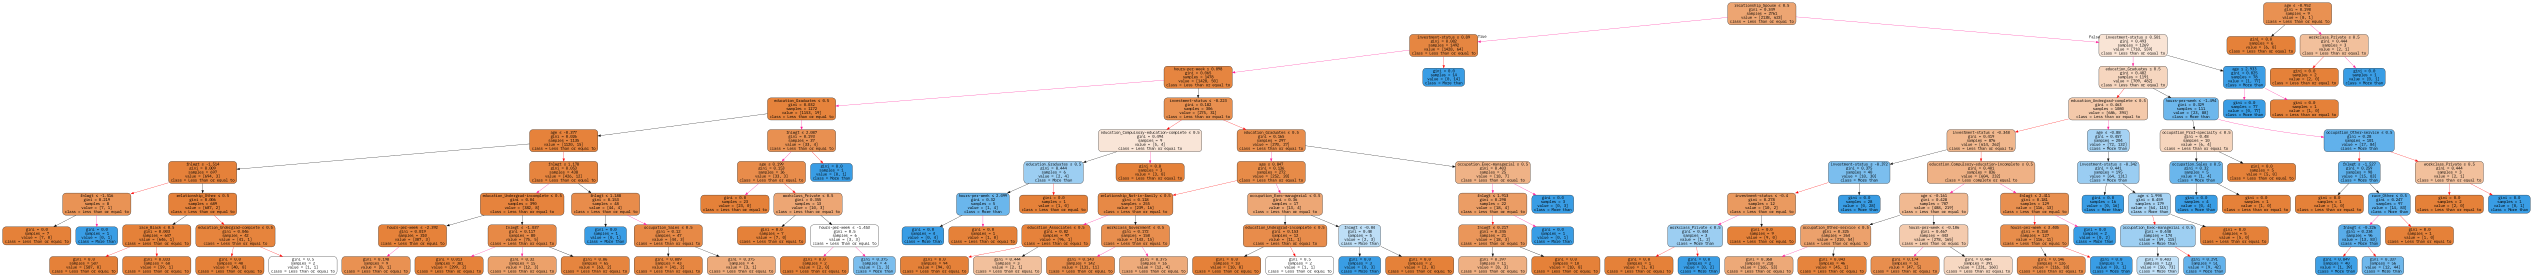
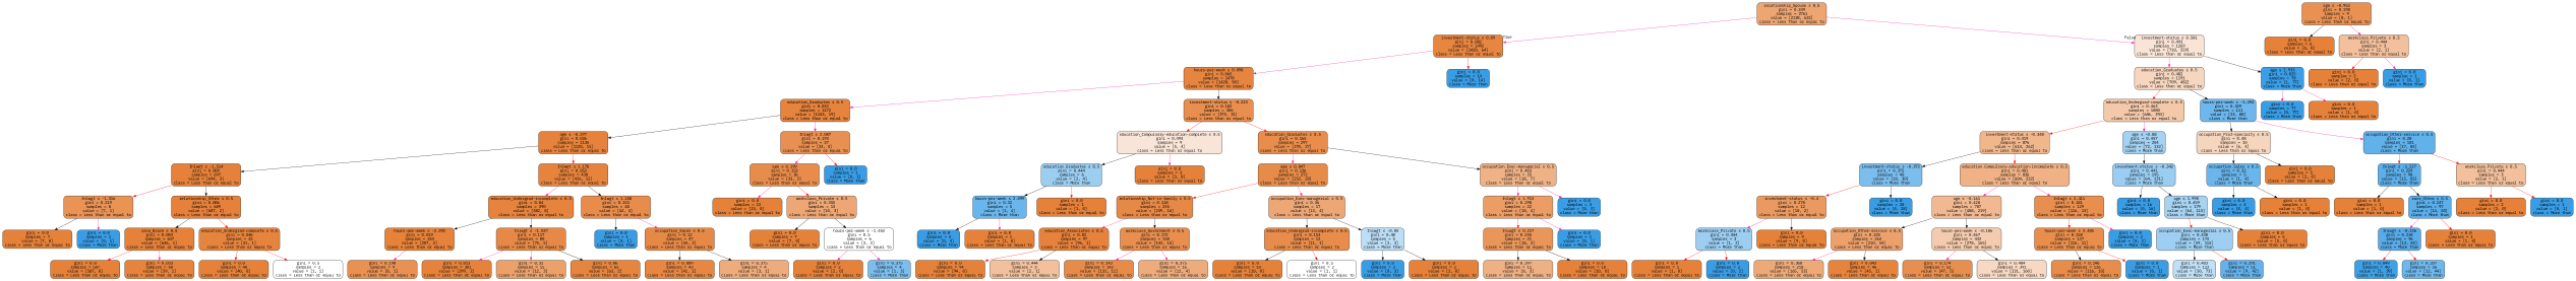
  digraph {
    fontname="IBM Plex Mono"
    node [color=black fillcolor="#e58139ff" fontname="IBM Plex Mono" shape=box style="filled, rounded"]
    edge [color=black fontname="IBM Plex Mono"]
    n1 [fillcolor="#e58139b5" label=<relationship_Spouse &le; 0.5<br/>gini = 0.349<br/>samples = 2761<br/>value = [2138, 623]<br/>class = Less than or equal to>]
    n2 [fillcolor="#e58139f4" label=<investment-status &le; 0.89<br/>gini = 0.082<br/>samples = 1492<br/>value = [1428, 64]<br/>class = Less than or equal to>]
    n3 [fillcolor="#e5813936" label=<investment-status &le; 0.501<br/>gini = 0.493<br/>samples = 1269<br/>value = [710, 559]<br/>class = Less than or equal to>]
    n4 [fillcolor="#e58139f6" label=<hours-per-week &le; 0.098<br/>gini = 0.065<br/>samples = 1478<br/>value = [1428, 50]<br/>class = Less than or equal to>]
    n5 [fillcolor="#399de5ff" label=<gini = 0.0<br/>samples = 14<br/>value = [0, 14]<br/>class = More than>]
    n6 [fillcolor="#e5813952" label=<education_Graduates &le; 0.5<br/>gini = 0.482<br/>samples = 1191<br/>value = [709, 482]<br/>class = Less than or equal to>]
    n7 [fillcolor="#399de5fc" label=<age &le; 2.933<br/>gini = 0.025<br/>samples = 78<br/>value = [1, 77]<br/>class = More than>]
    n8 [fillcolor="#e58139fb" label=<education_Graduates &le; 0.5<br/>gini = 0.032<br/>samples = 1172<br/>value = [1153, 19]<br/>class = Less than or equal to>]
    n9 [fillcolor="#e58139e2" label=<investment-status &le; -0.223<br/>gini = 0.182<br/>samples = 306<br/>value = [275, 31]<br/>class = Less than or equal to>]
    n10 [fillcolor="#e58139fc" label=<age &le; -0.377<br/>gini = 0.026<br/>samples = 1135<br/>value = [1120, 15]<br/>class = Less than or equal to>]
    n11 [fillcolor="#e58139e0" label=<fnlwgt &le; 2.087<br/>gini = 0.193<br/>samples = 37<br/>value = [33, 4]<br/>class = Less than or equal to>]
    n12 [fillcolor="#e5813933" label=<education_Compulsory-education-complete &le; 0.5<br/>gini = 0.494<br/>samples = 9<br/>value = [5, 4]<br/>class = Less than or equal to>]
    n13 [fillcolor="#e58139e6" label=<education_Graduates &le; 0.5<br/>gini = 0.165<br/>samples = 297<br/>value = [270, 27]<br/>class = Less than or equal to>]
    n14 [fillcolor="#e58139fe" label=<fnlwgt &le; -1.514<br/>gini = 0.009<br/>samples = 697<br/>value = [694, 3]<br/>class = Less than or equal to>]
    n15 [fillcolor="#e58139f8" label=<fnlwgt &le; 1.178<br/>gini = 0.053<br/>samples = 438<br/>value = [426, 12]<br/>class = Less than or equal to>]
    n16 [fillcolor="#e58139e8" label=<age &le; 0.199<br/>gini = 0.153<br/>samples = 36<br/>value = [33, 3]<br/>class = Less than or equal to>]
    n17 [fillcolor="#399de5ff" label=<gini = 0.0<br/>samples = 1<br/>value = [0, 1]<br/>class = More than>]
    n18 [fillcolor="#e58139db" label=<fnlwgt &le; -1.516<br/>gini = 0.219<br/>samples = 8<br/>value = [7, 1]<br/>class = Less than or equal to>]
    n19 [fillcolor="#e58139fe" label=<relationship_Other &le; 0.5<br/>gini = 0.006<br/>samples = 689<br/>value = [687, 2]<br/>class = Less than or equal to>]
    n20 [fillcolor="#e58139fa" label=<education_Undergrad-incomplete &le; 0.5<br/>gini = 0.04<br/>samples = 390<br/>value = [382, 8]<br/>class = Less than or equal to>]
    n21 [fillcolor="#e58139e8" label=<fnlwgt &le; 1.188<br/>gini = 0.153<br/>samples = 48<br/>value = [44, 4]<br/>class = Less than or equal to>]
    n22 [label=<gini = 0.0<br/>samples = 7<br/>value = [7, 0]<br/>class = Less than or equal to>]
    n23 [fillcolor="#399de5ff" label=<gini = 0.0<br/>samples = 1<br/>value = [0, 1]<br/>class = More than>]
    n24 [label=<race_Black &le; 0.5<br/>gini = 0.003<br/>samples = 647<br/>value = [646, 1]<br/>class = Less than or equal to>]
    n25 [fillcolor="#e58139f9" label=<education_Undergrad-complete &le; 0.5<br/>gini = 0.046<br/>samples = 42<br/>value = [41, 1]<br/>class = Less than or equal to>]
    n26 [label=<gini = 0.0<br/>samples = 587<br/>value = [587, 0]<br/>class = Less than or equal to>]
    n27 [fillcolor="#e58139fb" label=<gini = 0.033<br/>samples = 60<br/>value = [59, 1]<br/>class = Less than or equal to>]
    n28 [label=<gini = 0.0<br/>samples = 40<br/>value = [40, 0]<br/>class = Less than or equal to>]
    n29 [fillcolor="#e5813900" label=<gini = 0.5<br/>samples = 2<br/>value = [1, 1]<br/>class = Less than or equal to>]
    n30 [fillcolor="#e58139fd" label=<hours-per-week &le; -2.392<br/>gini = 0.019<br/>samples = 310<br/>value = [307, 3]<br/>class = Less than or equal to>]
    n31 [fillcolor="#e58139ee" label=<fnlwgt &le; -1.037<br/>gini = 0.117<br/>samples = 80<br/>value = [75, 5]<br/>class = Less than or equal to>]
    n32 [fillcolor="#399de5ff" label=<gini = 0.0<br/>samples = 1<br/>value = [0, 1]<br/>class = More than>]
    n33 [fillcolor="#e58139ee" label=<occupation_Sales &le; 0.5<br/>gini = 0.12<br/>samples = 47<br/>value = [44, 3]<br/>class = Less than or equal to>]
    n34 [fillcolor="#e58139df" label=<gini = 0.198<br/>samples = 9<br/>value = [8, 1]<br/>class = Less than or equal to>]
    n35 [fillcolor="#e58139fd" label=<gini = 0.013<br/>samples = 301<br/>value = [299, 2]<br/>class = Less than or equal to>]
    n36 [fillcolor="#e58139bf" label=<gini = 0.32<br/>samples = 15<br/>value = [12, 3]<br/>class = Less than or equal to>]
    n37 [fillcolor="#e58139f7" label=<gini = 0.06<br/>samples = 65<br/>value = [63, 2]<br/>class = Less than or equal to>]
    n38 [fillcolor="#e58139f3" label=<gini = 0.089<br/>samples = 43<br/>value = [41, 2]<br/>class = Less than or equal to>]
    n39 [fillcolor="#e58139aa" label=<gini = 0.375<br/>samples = 4<br/>value = [3, 1]<br/>class = Less than or equal to>]
    n40 [label=<gini = 0.0<br/>samples = 23<br/>value = [23, 0]<br/>class = Less than or equal to>]
    n41 [fillcolor="#e58139b3" label=<workclass_Private &le; 0.5<br/>gini = 0.355<br/>samples = 13<br/>value = [10, 3]<br/>class = Less than or equal to>]
    n42 [label=<gini = 0.0<br/>samples = 7<br/>value = [7, 0]<br/>class = Less than or equal to>]
    n43 [fillcolor="#e5813900" label=<hours-per-week &le; -1.453<br/>gini = 0.5<br/>samples = 6<br/>value = [3, 3]<br/>class = Less than or equal to>]
    n44 [label=<gini = 0.0<br/>samples = 2<br/>value = [2, 0]<br/>class = Less than or equal to>]
    n45 [fillcolor="#399de5aa" label=<gini = 0.375<br/>samples = 4<br/>value = [1, 3]<br/>class = More than>]
    n46 [fillcolor="#399de57f" label=<education_Graduates &le; 0.5<br/>gini = 0.444<br/>samples = 6<br/>value = [2, 4]<br/>class = More than>]
    n47 [label=<gini = 0.0<br/>samples = 3<br/>value = [3, 0]<br/>class = Less than or equal to>]
    n48 [fillcolor="#e58139eb" label=<age &le; 0.847<br/>gini = 0.136<br/>samples = 272<br/>value = [252, 20]<br/>class = Less than or equal to>]
    n49 [fillcolor="#e581399c" label=<occupation_Exec-managerial &le; 0.5<br/>gini = 0.403<br/>samples = 25<br/>value = [18, 7]<br/>class = Less than or equal to>]
    n50 [fillcolor="#399de5bf" label=<hours-per-week &le; 2.099<br/>gini = 0.32<br/>samples = 5<br/>value = [1, 4]<br/>class = More than>]
    n51 [label=<gini = 0.0<br/>samples = 1<br/>value = [1, 0]<br/>class = Less than or equal to>]
    n52 [fillcolor="#399de5ff" label=<gini = 0.0<br/>samples = 4<br/>value = [0, 4]<br/>class = More than>]
    n53 [label=<gini = 0.0<br/>samples = 1<br/>value = [1, 0]<br/>class = Less than or equal to>]
    n54 [fillcolor="#e58139ee" label=<relationship_Not-in-family &le; 0.5<br/>gini = 0.118<br/>samples = 255<br/>value = [239, 16]<br/>class = Less than or equal to>]
    n55 [fillcolor="#e58139b1" label=<occupation_Exec-managerial &le; 0.5<br/>gini = 0.36<br/>samples = 17<br/>value = [13, 4]<br/>class = Less than or equal to>]
    n56 [fillcolor="#e58139c6" label=<fnlwgt &le; 1.913<br/>gini = 0.298<br/>samples = 22<br/>value = [18, 4]<br/>class = Less than or equal to>]
    n57 [fillcolor="#399de5ff" label=<gini = 0.0<br/>samples = 3<br/>value = [0, 3]<br/>class = More than>]
    n58 [fillcolor="#e58139fc" label=<education_Associates &le; 0.5<br/>gini = 0.02<br/>samples = 97<br/>value = [96, 1]<br/>class = Less than or equal to>]
    n59 [fillcolor="#e58139e4" label=<workclass_Government &le; 0.5<br/>gini = 0.172<br/>samples = 158<br/>value = [143, 15]<br/>class = Less than or equal to>]
    n60 [fillcolor="#e58139e8" label=<education_Undergrad-incomplete &le; 0.5<br/>gini = 0.153<br/>samples = 12<br/>value = [11, 1]<br/>class = Less than or equal to>]
    n61 [fillcolor="#399de555" label=<fnlwgt &le; -0.04<br/>gini = 0.48<br/>samples = 5<br/>value = [2, 3]<br/>class = More than>]
    n62 [label=<gini = 0.0<br/>samples = 94<br/>value = [94, 0]<br/>class = Less than or equal to>]
    n63 [fillcolor="#e581397f" label=<gini = 0.444<br/>samples = 3<br/>value = [2, 1]<br/>class = Less than or equal to>]
    n64 [fillcolor="#e58139ea" label=<gini = 0.143<br/>samples = 142<br/>value = [131, 11]<br/>class = Less than or equal to>]
    n65 [fillcolor="#e58139aa" label=<gini = 0.375<br/>samples = 16<br/>value = [12, 4]<br/>class = Less than or equal to>]
    n66 [label=<gini = 0.0<br/>samples = 10<br/>value = [10, 0]<br/>class = Less than or equal to>]
    n67 [fillcolor="#e5813900" label=<gini = 0.5<br/>samples = 2<br/>value = [1, 1]<br/>class = Less than or equal to>]
    n68 [fillcolor="#399de5ff" label=<gini = 0.0<br/>samples = 3<br/>value = [0, 3]<br/>class = More than>]
    n69 [label=<gini = 0.0<br/>samples = 2<br/>value = [2, 0]<br/>class = Less than or equal to>]
    n70 [fillcolor="#e58139d4" label=<fnlwgt &le; 0.217<br/>gini = 0.245<br/>samples = 21<br/>value = [18, 3]<br/>class = Less than or equal to>]
    n71 [fillcolor="#399de5ff" label=<gini = 0.0<br/>samples = 1<br/>value = [0, 1]<br/>class = More than>]
    n72 [fillcolor="#e581399f" label=<gini = 0.397<br/>samples = 11<br/>value = [8, 3]<br/>class = Less than or equal to>]
    n73 [label=<gini = 0.0<br/>samples = 10<br/>value = [10, 0]<br/>class = Less than or equal to>]
    n74 [fillcolor="#e581396d" label=<education_Undergrad-complete &le; 0.5<br/>gini = 0.463<br/>samples = 1080<br/>value = [686, 394]<br/>class = Less than or equal to>]
    n75 [fillcolor="#399de5bc" label=<hours-per-week &le; -1.494<br/>gini = 0.329<br/>samples = 111<br/>value = [23, 88]<br/>class = More than>]
    n76 [fillcolor="#399de5ff" label=<gini = 0.0<br/>samples = 77<br/>value = [0, 77]<br/>class = More than>]
    n77 [label=<gini = 0.0<br/>samples = 1<br/>value = [1, 0]<br/>class = Less than or equal to>]
    n78 [fillcolor="#e5813992" label=<investment-status &le; -0.348<br/>gini = 0.419<br/>samples = 876<br/>value = [614, 262]<br/>class = Less than or equal to>]
    n79 [fillcolor="#399de574" label=<age &le; -0.88<br/>gini = 0.457<br/>samples = 204<br/>value = [72, 132]<br/>class = More than>]
    n80 [fillcolor="#e5813955" label=<occupation_Prof-specialty &le; 0.5<br/>gini = 0.48<br/>samples = 10<br/>value = [6, 4]<br/>class = Less than or equal to>]
    n81 [fillcolor="#399de5cb" label=<occupation_Other-service &le; 0.5<br/>gini = 0.28<br/>samples = 101<br/>value = [17, 84]<br/>class = More than>]
    n82 [fillcolor="#399de5aa" label=<investment-status &le; -0.372<br/>gini = 0.375<br/>samples = 40<br/>value = [10, 30]<br/>class = More than>]
-   n83 [fillcolor="#e581399d" label=<education_Compulsory-education-incomplete &le; 0.5<br/>gini = 0.401<br/>samples = 836<br/>value = [604, 232]<br/>class = Less complete or equal to>]
+   n83 [fillcolor="#e581399d" label=<education_Compulsory-education-incomplete &le; 0.5<br/>gini = 0.401<br/>samples = 836<br/>value = [604, 232]<br/>class = Less than or equal to>]
    n84 [fillcolor="#399de582" label=<investment-status &le; -0.342<br/>gini = 0.441<br/>samples = 195<br/>value = [64, 131]<br/>class = More than>]
    n85 [fillcolor="#e58139cc" label=<investment-status &le; -0.4<br/>gini = 0.278<br/>samples = 12<br/>value = [10, 2]<br/>class = Less than or equal to>]
    n86 [fillcolor="#399de5ff" label=<gini = 0.0<br/>samples = 28<br/>value = [0, 28]<br/>class = More than>]
    n87 [fillcolor="#e581398d" label=<age &le; -0.161<br/>gini = 0.428<br/>samples = 707<br/>value = [488, 219]<br/>class = Less than or equal to>]
    n88 [fillcolor="#e58139e2" label=<fnlwgt &le; 2.411<br/>gini = 0.181<br/>samples = 129<br/>value = [116, 13]<br/>class = Less than or equal to>]
    n89 [fillcolor="#399de57f" label=<workclass_Private &le; 0.5<br/>gini = 0.444<br/>samples = 3<br/>value = [1, 2]<br/>class = More than>]
    n90 [label=<gini = 0.0<br/>samples = 9<br/>value = [9, 0]<br/>class = Less than or equal to>]
    n91 [label=<gini = 0.0<br/>samples = 1<br/>value = [1, 0]<br/>class = Less than or equal to>]
    n92 [fillcolor="#399de5ff" label=<gini = 0.0<br/>samples = 2<br/>value = [0, 2]<br/>class = More than>]
    n93 [fillcolor="#e58139bd" label=<occupation_Other-service &le; 0.5<br/>gini = 0.325<br/>samples = 264<br/>value = [210, 54]<br/>class = Less than or equal to>]
    n94 [fillcolor="#e5813968" label=<hours-per-week &le; -0.106<br/>gini = 0.467<br/>samples = 443<br/>value = [278, 165]<br/>class = Less than or equal to>]
    n95 [fillcolor="#e58139e7" label=<hours-per-week &le; 3.405<br/>gini = 0.158<br/>samples = 127<br/>value = [116, 11]<br/>class = Less than or equal to>]
    n96 [fillcolor="#399de5ff" label=<gini = 0.0<br/>samples = 2<br/>value = [0, 2]<br/>class = More than>]
    n97 [fillcolor="#e58139ad" label=<gini = 0.368<br/>samples = 218<br/>value = [165, 53]<br/>class = Less than or equal to>]
    n98 [fillcolor="#e58139f9" label=<gini = 0.043<br/>samples = 46<br/>value = [45, 1]<br/>class = Less than or equal to>]
    n99 [fillcolor="#e58139e4" label=<gini = 0.174<br/>samples = 52<br/>value = [47, 5]<br/>class = Less than or equal to>]
    n100 [fillcolor="#e581394e" label=<gini = 0.484<br/>samples = 391<br/>value = [231, 160]<br/>class = Less than or equal to>]
    n101 [fillcolor="#e58139e9" label=<gini = 0.146<br/>samples = 126<br/>value = [116, 10]<br/>class = Less than or equal to>]
    n102 [fillcolor="#399de5ff" label=<gini = 0.0<br/>samples = 1<br/>value = [0, 1]<br/>class = More than>]
    n103 [fillcolor="#e58139df" label=<age &le; -0.952<br/>gini = 0.198<br/>samples = 9<br/>value = [8, 1]<br/>class = Less than or equal to>]
    n104 [label=<gini = 0.0<br/>samples = 6<br/>value = [6, 0]<br/>class = Less than or equal to>]
    n105 [fillcolor="#e581397f" label=<workclass_Private &le; 0.5<br/>gini = 0.444<br/>samples = 3<br/>value = [2, 1]<br/>class = Less than or equal to>]
    n106 [fillcolor="#399de5ff" label=<gini = 0.0<br/>samples = 16<br/>value = [0, 16]<br/>class = More than>]
    n107 [fillcolor="#399de571" label=<age &le; 1.998<br/>gini = 0.459<br/>samples = 179<br/>value = [64, 115]<br/>class = More than>]
    n108 [label=<gini = 0.0<br/>samples = 2<br/>value = [2, 0]<br/>class = Less than or equal to>]
    n109 [fillcolor="#399de5ff" label=<gini = 0.0<br/>samples = 1<br/>value = [0, 1]<br/>class = More than>]
    n110 [fillcolor="#399de57c" label=<occupation_Exec-managerial &le; 0.5<br/>gini = 0.448<br/>samples = 174<br/>value = [59, 115]<br/>class = More than>]
    n111 [label=<gini = 0.0<br/>samples = 5<br/>value = [5, 0]<br/>class = Less than or equal to>]
    n112 [fillcolor="#399de550" label=<gini = 0.483<br/>samples = 123<br/>value = [50, 73]<br/>class = More than>]
    n113 [fillcolor="#399de5c8" label=<gini = 0.291<br/>samples = 51<br/>value = [9, 42]<br/>class = More than>]
    n114 [fillcolor="#399de5bf" label=<occupation_Sales &le; 0.5<br/>gini = 0.32<br/>samples = 5<br/>value = [1, 4]<br/>class = More than>]
    n115 [label=<gini = 0.0<br/>samples = 5<br/>value = [5, 0]<br/>class = Less than or equal to>]
    n116 [fillcolor="#399de5d1" label=<fnlwgt &le; -1.527<br/>gini = 0.259<br/>samples = 98<br/>value = [15, 83]<br/>class = More than>]
    n117 [fillcolor="#e581397f" label=<workclass_Private &le; 0.5<br/>gini = 0.444<br/>samples = 3<br/>value = [2, 1]<br/>class = Less than or equal to>]
    n118 [fillcolor="#399de5ff" label=<gini = 0.0<br/>samples = 4<br/>value = [0, 4]<br/>class = More than>]
    n119 [label=<gini = 0.0<br/>samples = 1<br/>value = [1, 0]<br/>class = Less than or equal to>]
    n120 [label=<gini = 0.0<br/>samples = 1<br/>value = [1, 0]<br/>class = Less than or equal to>]
    n121 [fillcolor="#399de5d4" label=<race_Other &le; 0.5<br/>gini = 0.247<br/>samples = 97<br/>value = [14, 83]<br/>class = More than>]
    n122 [label=<gini = 0.0<br/>samples = 2<br/>value = [2, 0]<br/>class = Less than or equal to>]
    n123 [fillcolor="#399de5ff" label=<gini = 0.0<br/>samples = 1<br/>value = [0, 1]<br/>class = More than>]
    n124 [fillcolor="#399de5d7" label=<fnlwgt &le; -0.226<br/>gini = 0.234<br/>samples = 96<br/>value = [13, 83]<br/>class = More than>]
    n125 [label=<gini = 0.0<br/>samples = 1<br/>value = [1, 0]<br/>class = Less than or equal to>]
    n126 [fillcolor="#399de5f8" label=<gini = 0.049<br/>samples = 40<br/>value = [1, 39]<br/>class = More than>]
    n127 [fillcolor="#399de5b9" label=<gini = 0.337<br/>samples = 56<br/>value = [12, 44]<br/>class = More than>]
    n1 -> n2 [color=deeppink headlabel=True labelangle=45 labeldistance=2.5]
    n1 -> n3 [color=deeppink headlabel=False labelangle=-45 labeldistance=2.5]
    n2 -> n4 [color=deeppink]
    n2 -> n5 [color=red]
    n3 -> n6 [color=deeppink]
    n3 -> n7
    n4 -> n8 [color=deeppink]
    n4 -> n9
    n6 -> n74 [color=red]
    n6 -> n75
    n7 -> n76 [color=deeppink]
    n7 -> n77 [color=deeppink]
    n8 -> n10
    n8 -> n11 [color=deeppink]
    n9 -> n12 [color=red]
    n9 -> n13 [color=red]
    n10 -> n14
    n10 -> n15 [color=red]
    n11 -> n16 [color=deeppink]
    n11 -> n17 [color=red]
    n12 -> n46
    n12 -> n47 [color=deeppink]
    n13 -> n48 [color=deeppink]
    n13 -> n49
    n14 -> n18 [color=red]
    n14 -> n19
    n15 -> n20 [color=deeppink]
    n15 -> n21
    n16 -> n40 [color=deeppink]
    n16 -> n41 [color=red]
    n18 -> n22
    n18 -> n23 [color=deeppink]
    n19 -> n24
    n19 -> n25 [color=red]
    n20 -> n30
    n20 -> n31
    n21 -> n32
    n21 -> n33 [color=deeppink]
    n24 -> n26 [color=red]
-   n24 -> n27 [color=red]
+   n24 -> n27 [color=deeppink]
    n25 -> n28 [color=red]
    n25 -> n29 [color=red]
    n30 -> n34 [color=deeppink]
    n31 -> n35 [color=deeppink]
    n31 -> n36 [color=deeppink]
    n31 -> n37
    n33 -> n38
    n33 -> n39
    n41 -> n42
    n41 -> n43
    n43 -> n44 [color=deeppink]
    n43 -> n45 [color=deeppink]
    n46 -> n50
    n46 -> n51 [color=red]
    n48 -> n54 [color=red]
    n48 -> n55 [color=deeppink]
    n49 -> n56 [color=deeppink]
    n49 -> n57 [color=deeppink]
    n50 -> n52
    n50 -> n53 [color=deeppink]
    n54 -> n58 [color=deeppink]
    n54 -> n59
    n55 -> n60
    n55 -> n61
    n56 -> n70 [color=red]
    n56 -> n71 [color=deeppink]
    n58 -> n62 [color=red]
    n58 -> n63
    n59 -> n64 [color=deeppink]
    n59 -> n65 [color=deeppink]
    n60 -> n66
    n60 -> n67 [color=red]
    n61 -> n68
    n61 -> n69
    n70 -> n72
    n70 -> n73
    n74 -> n78 [color=red]
    n74 -> n79 [color=deeppink]
    n75 -> n80
    n75 -> n81 [color=deeppink]
    n78 -> n82
    n78 -> n83 [color=red]
    n79 -> n84
    n80 -> n114
    n80 -> n115
    n81 -> n116 [color=red]
    n81 -> n117 [color=red]
    n82 -> n85 [color=red]
    n82 -> n86
    n83 -> n87 [color=deeppink]
    n83 -> n88 [color=deeppink]
    n84 -> n106
    n84 -> n107
    n85 -> n89 [color=deeppink]
    n85 -> n90
    n87 -> n93
    n87 -> n94
    n88 -> n95 [color=red]
    n88 -> n96 [color=deeppink]
    n89 -> n91 [color=red]
    n89 -> n92 [color=red]
    n93 -> n97 [color=deeppink]
    n93 -> n98
    n94 -> n99 [color=deeppink]
    n94 -> n100
    n95 -> n101
    n95 -> n102 [color=red]
    n103 -> n104
    n103 -> n105 [color=deeppink]
    n105 -> n108 [color=red]
    n105 -> n109 [color=deeppink]
    n107 -> n110 [color=red]
    n107 -> n111
    n110 -> n112
    n110 -> n113 [color=red]
    n114 -> n118
    n114 -> n119
    n116 -> n120
    n116 -> n121
    n117 -> n122 [color=red]
    n117 -> n123 [color=red]
    n121 -> n124 [color=deeppink]
    n121 -> n125 [color=red]
    n124 -> n126 [color=red]
    n124 -> n127 [color=red]
  }
